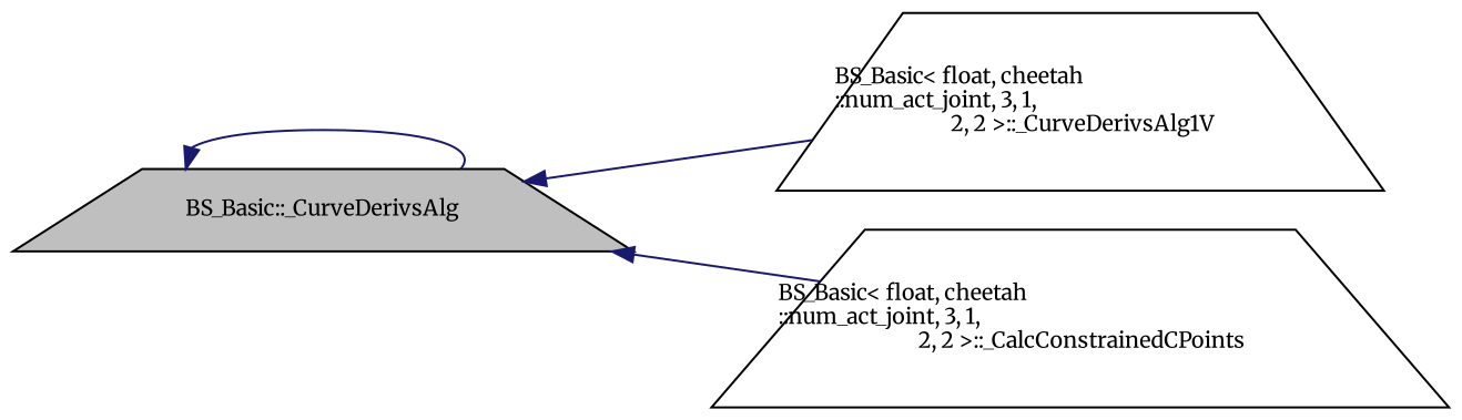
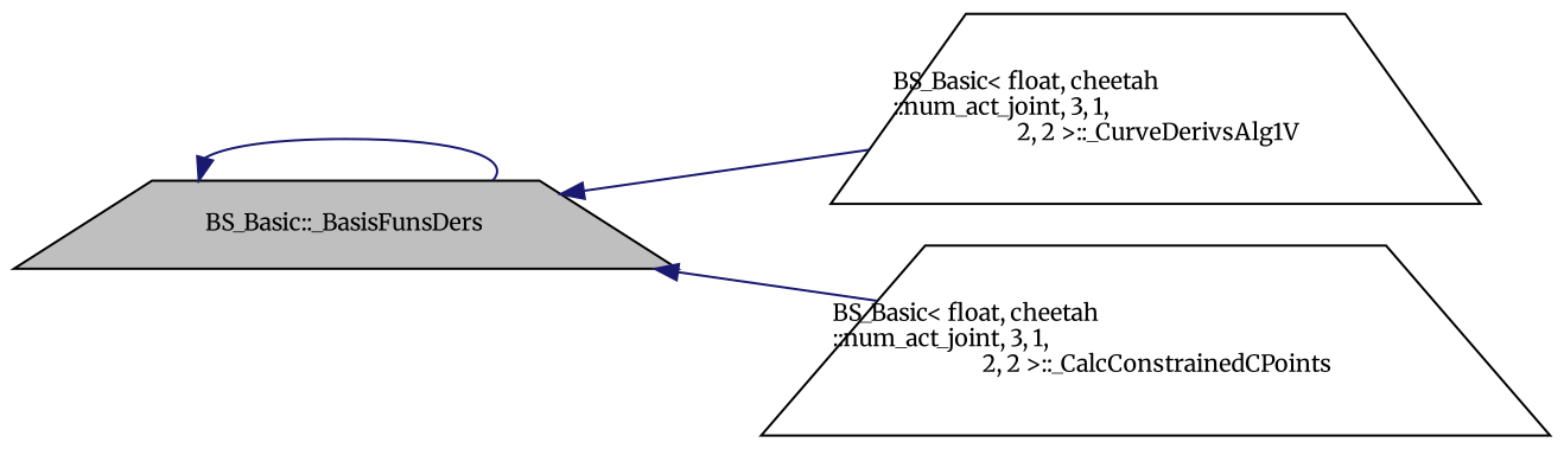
  digraph {
    rankdir=LR
    fontname=Merriweather
    node [color=black fillcolor=white fontname=Merriweather fontsize=10 shape=trapezium style=filled]
    edge [color=midnightblue dir=back fontname=Merriweather fontsize=10 labelfontname=FreeSans labelfontsize=10 style=solid]
-   n1 [fillcolor=grey75 fontcolor=black height=0.2 label="BS_Basic::_CurveDerivsAlg" width=0.4]
+   n1 [fillcolor=grey75 fontcolor=black height=0.2 label="BS_Basic::_BasisFunsDers" width=0.4]
    n2 [height=0.2 label="BS_Basic\< float, cheetah\l::num_act_joint, 3, 1,\l 2, 2 \>::_CurveDerivsAlg1V" width=0.4]
    n3 [height=0.2 label="BS_Basic\< float, cheetah\l::num_act_joint, 3, 1,\l 2, 2 \>::_CalcConstrainedCPoints" width=0.4]
    n1 -> n1
    n1 -> n2
    n1 -> n3
  }
